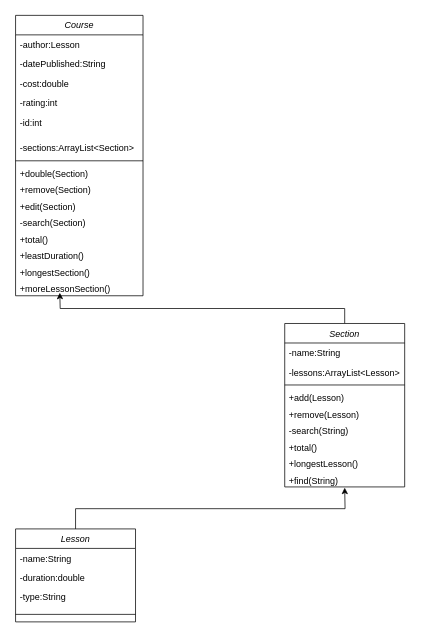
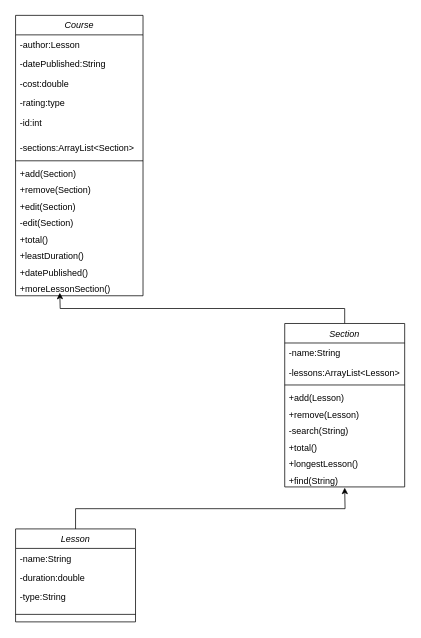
  <mxCell id="0" />
  <mxCell id="1" parent="0" />
  <mxCell id="2" value="Course" style="swimlane;fontStyle=2;align=center;verticalAlign=top;childLayout=stackLayout;horizontal=1;startSize=26;horizontalStack=0;resizeParent=1;resizeLast=0;collapsible=1;marginBottom=0;rounded=0;shadow=0;strokeWidth=1;" parent="1" vertex="1"><mxGeometry x="20" y="20" width="170" height="374" as="geometry"><mxRectangle x="230" y="140" width="160" height="26" as="alternateBounds" /></mxGeometry></mxCell>
  <mxCell id="3" value="-author:Lesson" style="text;align=left;verticalAlign=top;spacingLeft=4;spacingRight=4;overflow=hidden;rotatable=0;points=[[0,0.5],[1,0.5]];portConstraint=eastwest;" parent="2" vertex="1"><mxGeometry y="26" width="170" height="26" as="geometry" /></mxCell>
  <mxCell id="4" value="-datePublished:String" style="text;align=left;verticalAlign=top;spacingLeft=4;spacingRight=4;overflow=hidden;rotatable=0;points=[[0,0.5],[1,0.5]];portConstraint=eastwest;rounded=0;shadow=0;html=0;" parent="2" vertex="1"><mxGeometry y="52" width="170" height="26" as="geometry" /></mxCell>
  <mxCell id="5" value="-cost:double" style="text;align=left;verticalAlign=top;spacingLeft=4;spacingRight=4;overflow=hidden;rotatable=0;points=[[0,0.5],[1,0.5]];portConstraint=eastwest;rounded=0;shadow=0;html=0;" parent="2" vertex="1"><mxGeometry y="78" width="170" height="26" as="geometry" /></mxCell>
- <mxCell id="6" value="-rating:int" style="text;align=left;verticalAlign=top;spacingLeft=4;spacingRight=4;overflow=hidden;rotatable=0;points=[[0,0.5],[1,0.5]];portConstraint=eastwest;rounded=0;shadow=0;html=0;" parent="2" vertex="1"><mxGeometry y="104" width="170" height="26" as="geometry" /></mxCell>
+ <mxCell id="6" value="-rating:type" style="text;align=left;verticalAlign=top;spacingLeft=4;spacingRight=4;overflow=hidden;rotatable=0;points=[[0,0.5],[1,0.5]];portConstraint=eastwest;rounded=0;shadow=0;html=0;" parent="2" vertex="1"><mxGeometry y="104" width="170" height="26" as="geometry" /></mxCell>
  <mxCell id="7" value="-id:int" style="text;align=left;verticalAlign=top;spacingLeft=4;spacingRight=4;overflow=hidden;rotatable=0;points=[[0,0.5],[1,0.5]];portConstraint=eastwest;rounded=0;shadow=0;html=0;" parent="2" vertex="1"><mxGeometry y="130" width="170" height="34" as="geometry" /></mxCell>
  <mxCell id="8" value="-sections:ArrayList&lt;Section&gt;" style="text;align=left;verticalAlign=top;spacingLeft=4;spacingRight=4;overflow=hidden;rotatable=0;points=[[0,0.5],[1,0.5]];portConstraint=eastwest;rounded=0;shadow=0;html=0;" parent="2" vertex="1"><mxGeometry y="164" width="170" height="26" as="geometry" /></mxCell>
  <mxCell id="9" value="" style="line;html=1;strokeWidth=1;align=left;verticalAlign=middle;spacingTop=-1;spacingLeft=3;spacingRight=3;rotatable=0;labelPosition=right;points=[];portConstraint=eastwest;" parent="2" vertex="1"><mxGeometry y="190" width="170" height="8" as="geometry" /></mxCell>
- <mxCell id="10" value="+double(Section)" style="text;align=left;verticalAlign=top;spacingLeft=4;spacingRight=4;overflow=hidden;rotatable=0;points=[[0,0.5],[1,0.5]];portConstraint=eastwest;" parent="2" vertex="1"><mxGeometry y="198" width="170" height="22" as="geometry" /></mxCell>
+ <mxCell id="10" value="+add(Section)" style="text;align=left;verticalAlign=top;spacingLeft=4;spacingRight=4;overflow=hidden;rotatable=0;points=[[0,0.5],[1,0.5]];portConstraint=eastwest;" parent="2" vertex="1"><mxGeometry y="198" width="170" height="22" as="geometry" /></mxCell>
  <mxCell id="11" value="+remove(Section)" style="text;align=left;verticalAlign=top;spacingLeft=4;spacingRight=4;overflow=hidden;rotatable=0;points=[[0,0.5],[1,0.5]];portConstraint=eastwest;" parent="2" vertex="1"><mxGeometry y="220" width="170" height="22" as="geometry" /></mxCell>
  <mxCell id="12" value="+edit(Section)" style="text;align=left;verticalAlign=top;spacingLeft=4;spacingRight=4;overflow=hidden;rotatable=0;points=[[0,0.5],[1,0.5]];portConstraint=eastwest;" parent="2" vertex="1"><mxGeometry y="242" width="170" height="22" as="geometry" /></mxCell>
- <mxCell id="13" value="-search(Section)" style="text;align=left;verticalAlign=top;spacingLeft=4;spacingRight=4;overflow=hidden;rotatable=0;points=[[0,0.5],[1,0.5]];portConstraint=eastwest;" parent="2" vertex="1"><mxGeometry y="264" width="170" height="22" as="geometry" /></mxCell>
+ <mxCell id="13" value="-edit(Section)" style="text;align=left;verticalAlign=top;spacingLeft=4;spacingRight=4;overflow=hidden;rotatable=0;points=[[0,0.5],[1,0.5]];portConstraint=eastwest;" parent="2" vertex="1"><mxGeometry y="264" width="170" height="22" as="geometry" /></mxCell>
  <mxCell id="14" value="+total()" style="text;align=left;verticalAlign=top;spacingLeft=4;spacingRight=4;overflow=hidden;rotatable=0;points=[[0,0.5],[1,0.5]];portConstraint=eastwest;" parent="2" vertex="1"><mxGeometry y="286" width="170" height="22" as="geometry" /></mxCell>
  <mxCell id="15" value="+leastDuration()" style="text;align=left;verticalAlign=top;spacingLeft=4;spacingRight=4;overflow=hidden;rotatable=0;points=[[0,0.5],[1,0.5]];portConstraint=eastwest;" parent="2" vertex="1"><mxGeometry y="308" width="170" height="22" as="geometry" /></mxCell>
- <mxCell id="16" value="+longestSection()" style="text;align=left;verticalAlign=top;spacingLeft=4;spacingRight=4;overflow=hidden;rotatable=0;points=[[0,0.5],[1,0.5]];portConstraint=eastwest;" parent="2" vertex="1"><mxGeometry y="330" width="170" height="22" as="geometry" /></mxCell>
+ <mxCell id="16" value="+datePublished()" style="text;align=left;verticalAlign=top;spacingLeft=4;spacingRight=4;overflow=hidden;rotatable=0;points=[[0,0.5],[1,0.5]];portConstraint=eastwest;" parent="2" vertex="1"><mxGeometry y="330" width="170" height="22" as="geometry" /></mxCell>
  <mxCell id="17" value="+moreLessonSection()" style="text;align=left;verticalAlign=top;spacingLeft=4;spacingRight=4;overflow=hidden;rotatable=0;points=[[0,0.5],[1,0.5]];portConstraint=eastwest;" parent="2" vertex="1"><mxGeometry y="352" width="170" height="22" as="geometry" /></mxCell>
  <mxCell id="18" style="edgeStyle=orthogonalEdgeStyle;rounded=0;orthogonalLoop=1;jettySize=auto;html=1;exitX=0.5;exitY=0;exitDx=0;exitDy=0;" parent="1" source="19" edge="1"><mxGeometry relative="1" as="geometry"><mxPoint x="79" y="390" as="targetPoint" /></mxGeometry></mxCell>
  <mxCell id="19" value="Section" style="swimlane;fontStyle=2;align=center;verticalAlign=top;childLayout=stackLayout;horizontal=1;startSize=26;horizontalStack=0;resizeParent=1;resizeLast=0;collapsible=1;marginBottom=0;rounded=0;shadow=0;strokeWidth=1;" parent="1" vertex="1"><mxGeometry x="379" y="431" width="160" height="218" as="geometry"><mxRectangle x="230" y="140" width="160" height="26" as="alternateBounds" /></mxGeometry></mxCell>
  <mxCell id="20" value="-name:String" style="text;align=left;verticalAlign=top;spacingLeft=4;spacingRight=4;overflow=hidden;rotatable=0;points=[[0,0.5],[1,0.5]];portConstraint=eastwest;rounded=0;shadow=0;html=0;" parent="19" vertex="1"><mxGeometry y="26" width="160" height="26" as="geometry" /></mxCell>
  <mxCell id="21" value="-lessons:ArrayList&lt;Lesson&gt;" style="text;align=left;verticalAlign=top;spacingLeft=4;spacingRight=4;overflow=hidden;rotatable=0;points=[[0,0.5],[1,0.5]];portConstraint=eastwest;" parent="19" vertex="1"><mxGeometry y="52" width="160" height="26" as="geometry" /></mxCell>
  <mxCell id="22" value="" style="line;html=1;strokeWidth=1;align=left;verticalAlign=middle;spacingTop=-1;spacingLeft=3;spacingRight=3;rotatable=0;labelPosition=right;points=[];portConstraint=eastwest;" parent="19" vertex="1"><mxGeometry y="78" width="160" height="8" as="geometry" /></mxCell>
  <mxCell id="23" value="+add(Lesson)" style="text;align=left;verticalAlign=top;spacingLeft=4;spacingRight=4;overflow=hidden;rotatable=0;points=[[0,0.5],[1,0.5]];portConstraint=eastwest;" parent="19" vertex="1"><mxGeometry y="86" width="160" height="22" as="geometry" /></mxCell>
  <mxCell id="24" value="+remove(Lesson)" style="text;align=left;verticalAlign=top;spacingLeft=4;spacingRight=4;overflow=hidden;rotatable=0;points=[[0,0.5],[1,0.5]];portConstraint=eastwest;" parent="19" vertex="1"><mxGeometry y="108" width="160" height="22" as="geometry" /></mxCell>
  <mxCell id="25" value="-search(String)" style="text;align=left;verticalAlign=top;spacingLeft=4;spacingRight=4;overflow=hidden;rotatable=0;points=[[0,0.5],[1,0.5]];portConstraint=eastwest;" parent="19" vertex="1"><mxGeometry y="130" width="160" height="22" as="geometry" /></mxCell>
  <mxCell id="26" value="+total()" style="text;align=left;verticalAlign=top;spacingLeft=4;spacingRight=4;overflow=hidden;rotatable=0;points=[[0,0.5],[1,0.5]];portConstraint=eastwest;" parent="19" vertex="1"><mxGeometry y="152" width="160" height="22" as="geometry" /></mxCell>
  <mxCell id="27" value="+longestLesson()" style="text;align=left;verticalAlign=top;spacingLeft=4;spacingRight=4;overflow=hidden;rotatable=0;points=[[0,0.5],[1,0.5]];portConstraint=eastwest;" parent="19" vertex="1"><mxGeometry y="174" width="160" height="22" as="geometry" /></mxCell>
  <mxCell id="28" value="+find(String)" style="text;align=left;verticalAlign=top;spacingLeft=4;spacingRight=4;overflow=hidden;rotatable=0;points=[[0,0.5],[1,0.5]];portConstraint=eastwest;" parent="19" vertex="1"><mxGeometry y="196" width="160" height="22" as="geometry" /></mxCell>
  <mxCell id="29" style="edgeStyle=orthogonalEdgeStyle;rounded=0;orthogonalLoop=1;jettySize=auto;html=1;exitX=0.5;exitY=0;exitDx=0;exitDy=0;" parent="1" source="30" edge="1"><mxGeometry relative="1" as="geometry"><mxPoint x="459" y="650" as="targetPoint" /></mxGeometry></mxCell>
  <mxCell id="30" value="Lesson" style="swimlane;fontStyle=2;align=center;verticalAlign=top;childLayout=stackLayout;horizontal=1;startSize=26;horizontalStack=0;resizeParent=1;resizeLast=0;collapsible=1;marginBottom=0;rounded=0;shadow=0;strokeWidth=1;" parent="1" vertex="1"><mxGeometry x="20" y="705" width="160" height="124" as="geometry"><mxRectangle x="230" y="140" width="160" height="26" as="alternateBounds" /></mxGeometry></mxCell>
  <mxCell id="31" value="-name:String" style="text;align=left;verticalAlign=top;spacingLeft=4;spacingRight=4;overflow=hidden;rotatable=0;points=[[0,0.5],[1,0.5]];portConstraint=eastwest;rounded=0;shadow=0;html=0;" parent="30" vertex="1"><mxGeometry y="26" width="160" height="26" as="geometry" /></mxCell>
  <mxCell id="32" value="-duration:double" style="text;align=left;verticalAlign=top;spacingLeft=4;spacingRight=4;overflow=hidden;rotatable=0;points=[[0,0.5],[1,0.5]];portConstraint=eastwest;" parent="30" vertex="1"><mxGeometry y="52" width="160" height="26" as="geometry" /></mxCell>
  <mxCell id="33" value="-type:String" style="text;align=left;verticalAlign=top;spacingLeft=4;spacingRight=4;overflow=hidden;rotatable=0;points=[[0,0.5],[1,0.5]];portConstraint=eastwest;" parent="30" vertex="1"><mxGeometry y="78" width="160" height="26" as="geometry" /></mxCell>
  <mxCell id="34" value="" style="line;html=1;strokeWidth=1;align=left;verticalAlign=middle;spacingTop=-1;spacingLeft=3;spacingRight=3;rotatable=0;labelPosition=right;points=[];portConstraint=eastwest;" parent="30" vertex="1"><mxGeometry y="104" width="160" height="20" as="geometry" /></mxCell>
